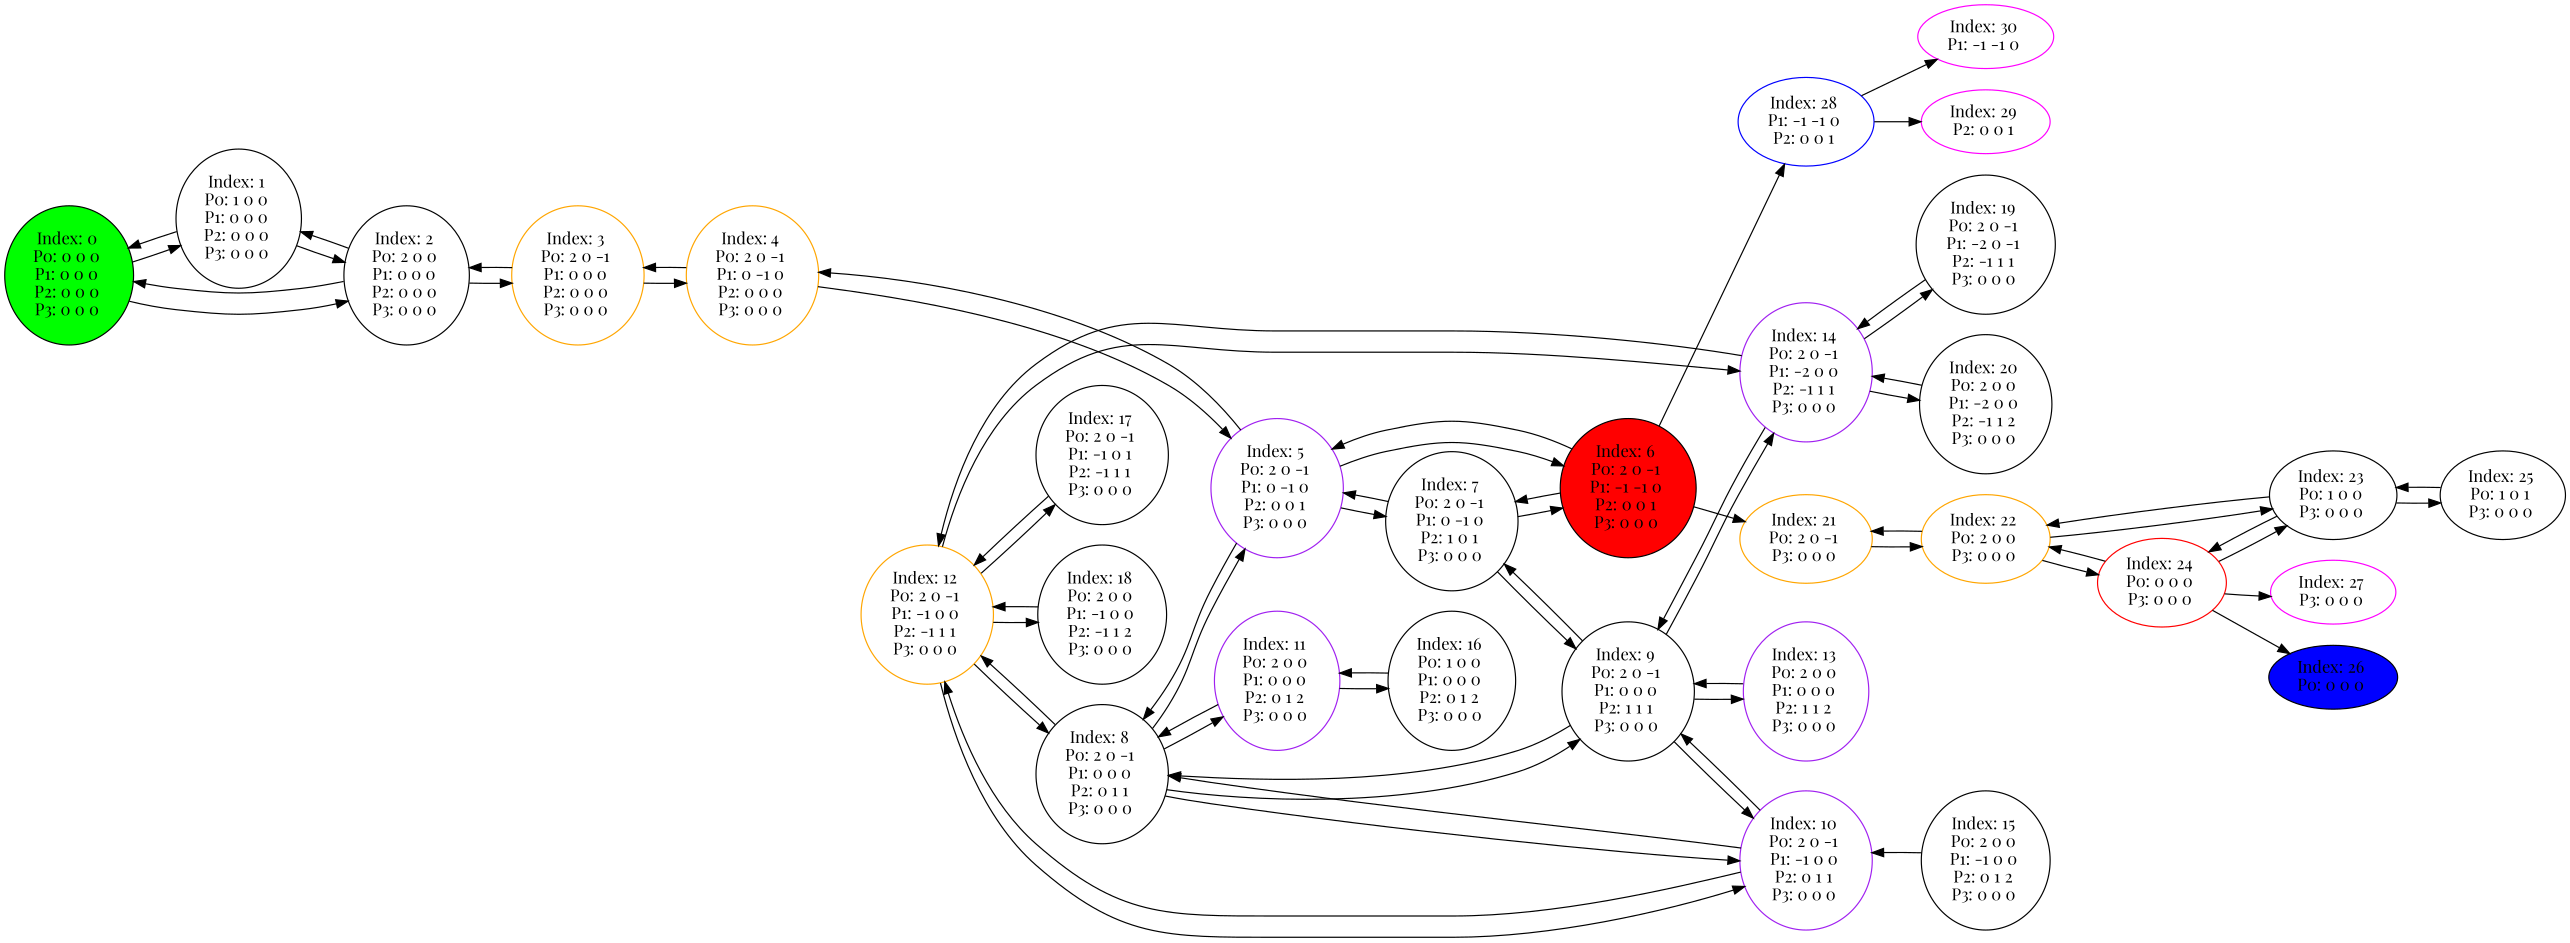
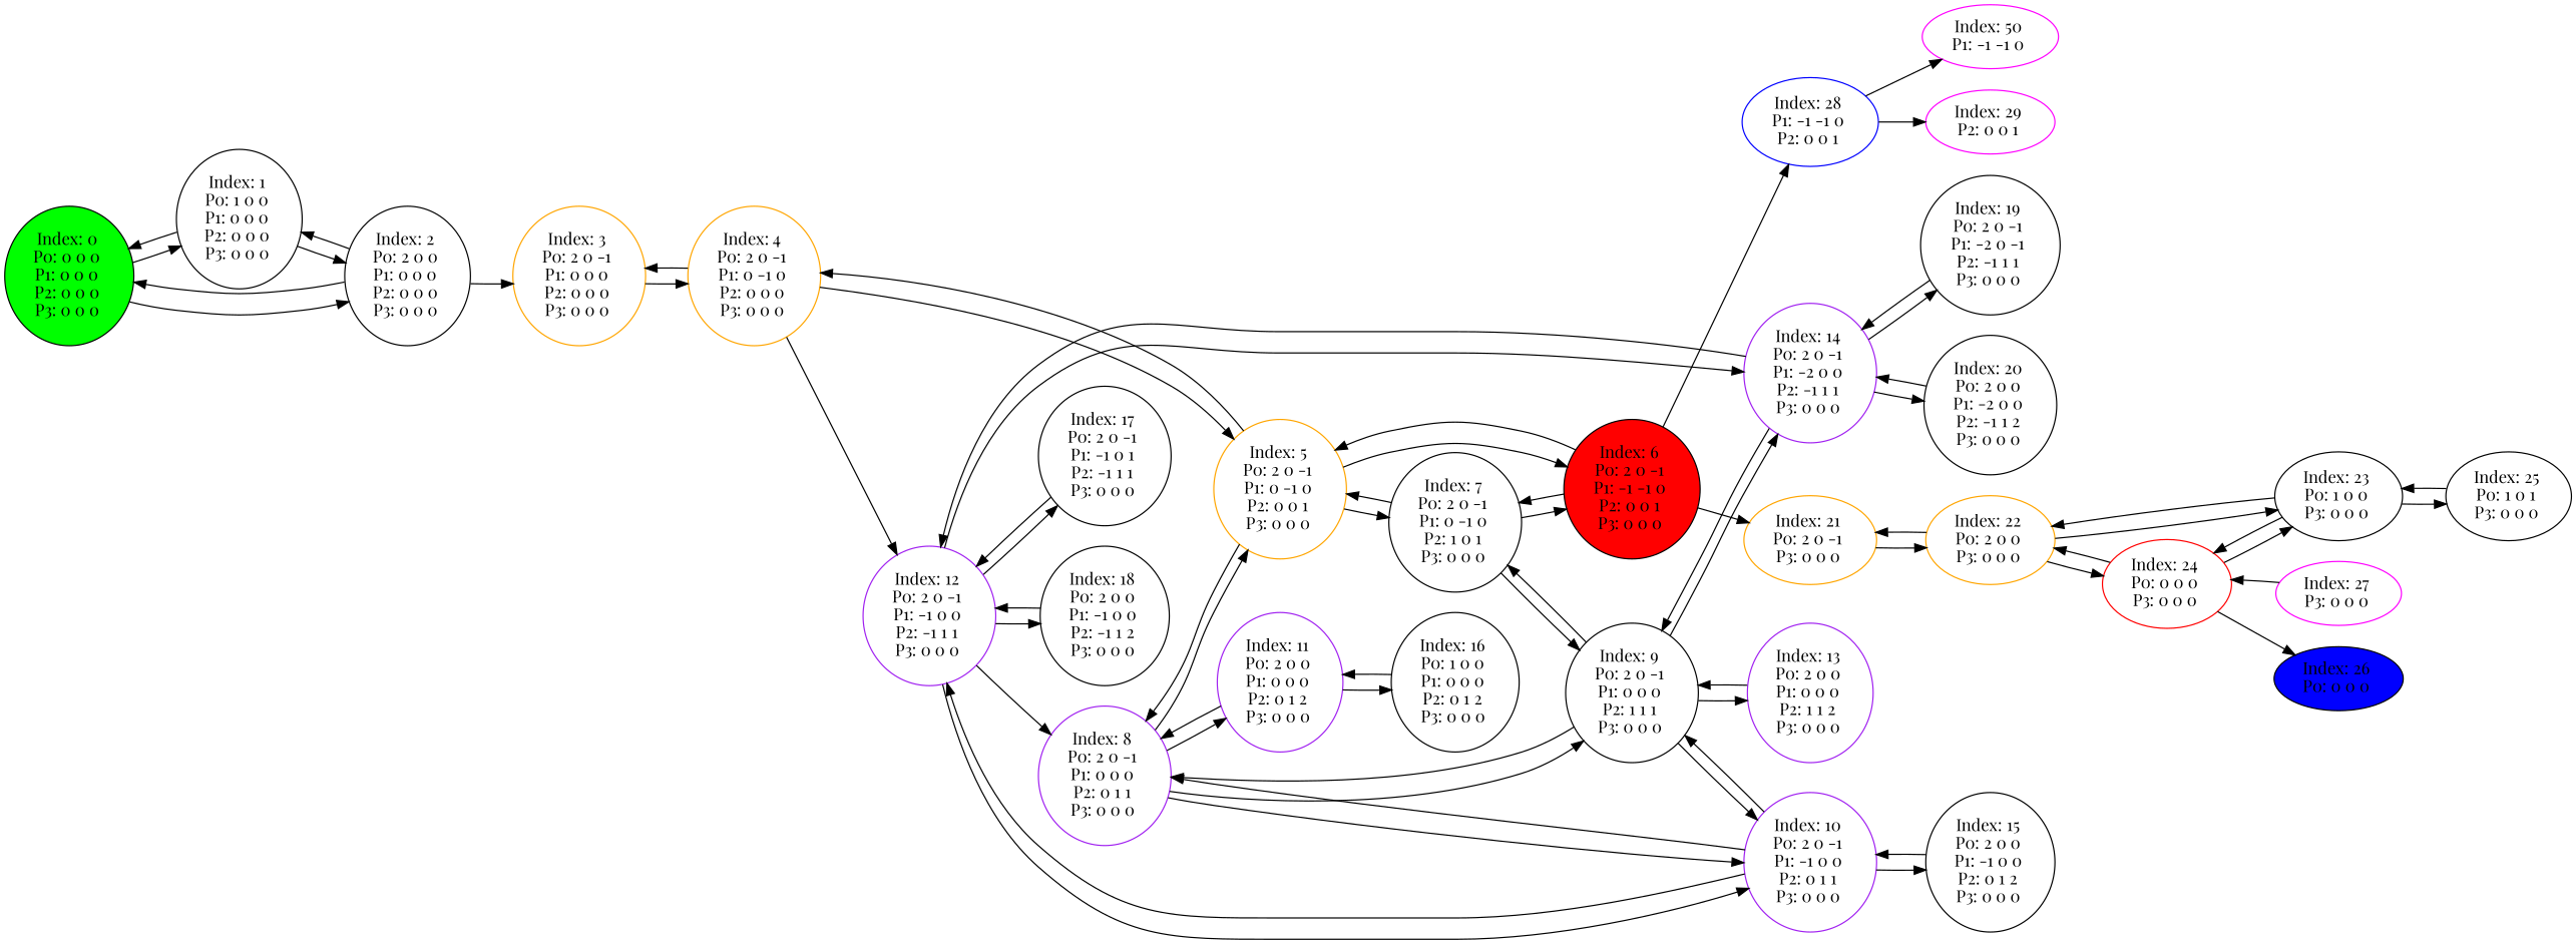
  digraph {
    color=black
    fontname="Playfair Display"
    rankdir=LR
    node [fontname="Playfair Display"]
    edge [fontname="Playfair Display"]
    n1 [fillcolor=green label="Index: 0 \nP0: 0 0 0 \nP1: 0 0 0 \nP2: 0 0 0 \nP3: 0 0 0 \n" style=filled]
    n2 [label="Index: 1 \nP0: 1 0 0 \nP1: 0 0 0 \nP2: 0 0 0 \nP3: 0 0 0 \n"]
    n3 [color=black label="Index: 2 \nP0: 2 0 0 \nP1: 0 0 0 \nP2: 0 0 0 \nP3: 0 0 0 \n"]
    n4 [color=orange label="Index: 3 \nP0: 2 0 -1 \nP1: 0 0 0 \nP2: 0 0 0 \nP3: 0 0 0 \n"]
    n5 [color=orange label="Index: 4 \nP0: 2 0 -1 \nP1: 0 -1 0 \nP2: 0 0 0 \nP3: 0 0 0 \n"]
-   n6 [color=purple label="Index: 5 \nP0: 2 0 -1 \nP1: 0 -1 0 \nP2: 0 0 1 \nP3: 0 0 0 \n"]
+   n6 [color=orange label="Index: 5 \nP0: 2 0 -1 \nP1: 0 -1 0 \nP2: 0 0 1 \nP3: 0 0 0 \n"]
    n7 [fillcolor=red label="Index: 6 \nP0: 2 0 -1 \nP1: -1 -1 0 \nP2: 0 0 1 \nP3: 0 0 0 \n" style=filled]
    n8 [label="Index: 7 \nP0: 2 0 -1 \nP1: 0 -1 0 \nP2: 1 0 1 \nP3: 0 0 0 \n"]
-   n9 [label="Index: 8 \nP0: 2 0 -1 \nP1: 0 0 0 \nP2: 0 1 1 \nP3: 0 0 0 \n"]
+   n9 [label="Index: 8 \nP0: 2 0 -1 \nP1: 0 0 0 \nP2: 0 1 1 \nP3: 0 0 0 \n" color=purple]
    n10 [color=orange label="Index: 21 \nP0: 2 0 -1 \nP3: 0 0 0 \n"]
    n11 [color=blue label="Index: 28 \nP1: -1 -1 0 \nP2: 0 0 1 \n"]
    n12 [label="Index: 9 \nP0: 2 0 -1 \nP1: 0 0 0 \nP2: 1 1 1 \nP3: 0 0 0 \n"]
    n13 [color=purple label="Index: 10 \nP0: 2 0 -1 \nP1: -1 0 0 \nP2: 0 1 1 \nP3: 0 0 0 \n"]
    n14 [color=purple label="Index: 11 \nP0: 2 0 0 \nP1: 0 0 0 \nP2: 0 1 2 \nP3: 0 0 0 \n"]
-   n15 [color=orange label="Index: 12 \nP0: 2 0 -1 \nP1: -1 0 0 \nP2: -1 1 1 \nP3: 0 0 0 \n"]
+   n15 [color=purple label="Index: 12 \nP0: 2 0 -1 \nP1: -1 0 0 \nP2: -1 1 1 \nP3: 0 0 0 \n"]
    n16 [color=orange label="Index: 22 \nP0: 2 0 0 \nP3: 0 0 0 \n"]
    n17 [color=fuchsia label="Index: 29 \nP2: 0 0 1 \n"]
-   n18 [color=fuchsia label="Index: 30 \nP1: -1 -1 0 \n"]
+   n18 [color=fuchsia label="Index: 50 \nP1: -1 -1 0 \n"]
    n19 [color=purple label="Index: 13 \nP0: 2 0 0 \nP1: 0 0 0 \nP2: 1 1 2 \nP3: 0 0 0 \n"]
    n20 [color=purple label="Index: 14 \nP0: 2 0 -1 \nP1: -2 0 0 \nP2: -1 1 1 \nP3: 0 0 0 \n"]
    n21 [label="Index: 15 \nP0: 2 0 0 \nP1: -1 0 0 \nP2: 0 1 2 \nP3: 0 0 0 \n"]
    n22 [label="Index: 16 \nP0: 1 0 0 \nP1: 0 0 0 \nP2: 0 1 2 \nP3: 0 0 0 \n"]
    n23 [label="Index: 17 \nP0: 2 0 -1 \nP1: -1 0 1 \nP2: -1 1 1 \nP3: 0 0 0 \n"]
    n24 [label="Index: 18 \nP0: 2 0 0 \nP1: -1 0 0 \nP2: -1 1 2 \nP3: 0 0 0 \n"]
    n25 [label="Index: 19 \nP0: 2 0 -1 \nP1: -2 0 -1 \nP2: -1 1 1 \nP3: 0 0 0 \n"]
    n26 [label="Index: 20 \nP0: 2 0 0 \nP1: -2 0 0 \nP2: -1 1 2 \nP3: 0 0 0 \n"]
    n27 [label="Index: 23 \nP0: 1 0 0 \nP3: 0 0 0 \n"]
    n28 [color=red label="Index: 24 \nP0: 0 0 0 \nP3: 0 0 0 \n"]
    n29 [label="Index: 25 \nP0: 1 0 1 \nP3: 0 0 0 \n"]
    n30 [fillcolor=blue label="Index: 26 \nP0: 0 0 0 \n" style=filled]
    n31 [color=fuchsia label="Index: 27 \nP3: 0 0 0 \n"]
    n1 -> n2
    n1 -> n3
    n2 -> n1
    n2 -> n3
    n3 -> n1
    n3 -> n2
    n3 -> n4
-   n4 -> n3
    n4 -> n5
    n5 -> n4
    n5 -> n6
    n6 -> n5
    n6 -> n7
    n6 -> n8
    n6 -> n9
    n7 -> n6
    n7 -> n8
    n7 -> n10
    n7 -> n11
    n8 -> n6
    n8 -> n7
    n8 -> n12
    n9 -> n6
    n9 -> n12
    n9 -> n13
    n9 -> n14
-   n9 -> n15
+   n5 -> n15
    n10 -> n16
    n11 -> n17
    n11 -> n18
    n12 -> n8
    n12 -> n9
    n12 -> n13
    n12 -> n19
    n12 -> n20
    n13 -> n9
    n13 -> n12
    n13 -> n15
+   n13 -> n21
    n14 -> n9
    n14 -> n22
    n15 -> n9
    n15 -> n13
    n15 -> n20
    n15 -> n23
    n15 -> n24
    n16 -> n10
    n16 -> n27
    n16 -> n28
    n19 -> n12
    n20 -> n12
    n20 -> n15
    n20 -> n25
    n20 -> n26
    n21 -> n13
    n22 -> n14
    n23 -> n15
    n24 -> n15
    n25 -> n20
    n26 -> n20
    n27 -> n16
    n27 -> n28
    n27 -> n29
    n28 -> n16
    n28 -> n27
    n28 -> n30
-   n28 -> n31
+   n31 -> n28
    n29 -> n27
  }
